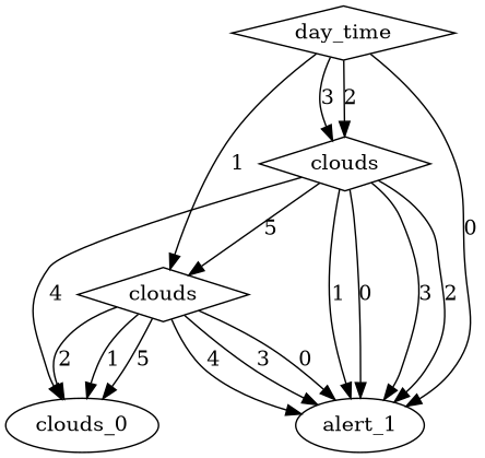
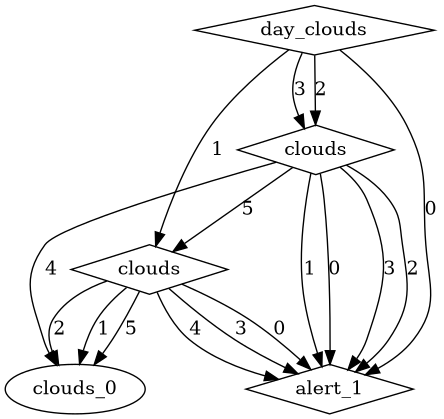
  digraph {
    node [shape=diamond]
    n1 [label=clouds_0 shape=""]
-   n2 [label=alert_1 shape=""]
+   n2 [label=alert_1]
    n3 [label=clouds]
    n4 [label=clouds]
-   n5 [label=day_time]
+   n5 [label=day_clouds]
    n3 -> n1 [label=5]
    n3 -> n1 [label=2]
    n3 -> n1 [label=1]
    n3 -> n2 [label=4]
    n3 -> n2 [label=3]
    n3 -> n2 [label=0]
    n4 -> n1 [label=4]
    n4 -> n2 [label=3]
    n4 -> n2 [label=2]
    n4 -> n2 [label=1]
    n4 -> n2 [label=0]
    n4 -> n3 [label=5]
    n5 -> n2 [label=0]
    n5 -> n3 [label=1]
    n5 -> n4 [label=3]
    n5 -> n4 [label=2]
  }
